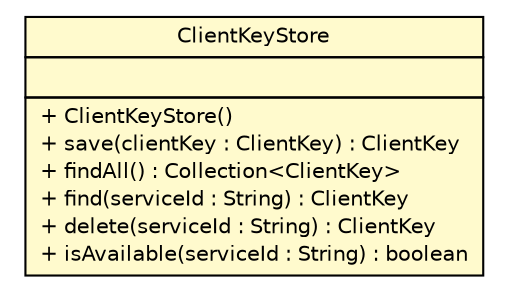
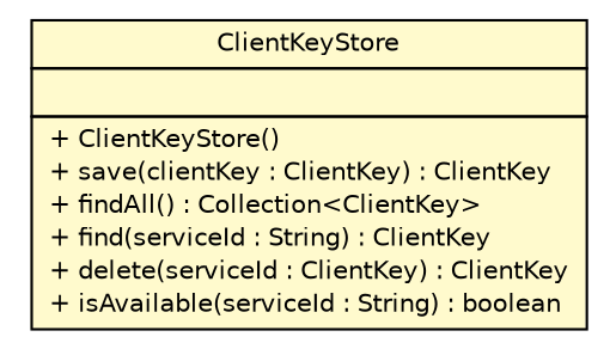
  digraph {
    nodesep=0.25
    ranksep=0.5
-   n1 [fontcolor=black fontname=Helvetica fontsize=10.0 label=<<table title="com.yirendai.oss.environment.admin.ClientKeyStore" border="0" cellborder="1" cellspacing="0" cellpadding="2" port="p" bgcolor="lemonChiffon" href="./ClientKeyStore.html"> 		<tr><td><table border="0" cellspacing="0" cellpadding="1"> <tr><td align="center" balign="center"> ClientKeyStore </td></tr> 		</table></td></tr> 		<tr><td><table border="0" cellspacing="0" cellpadding="1"> <tr><td align="left" balign="left">  </td></tr> 		</table></td></tr> 		<tr><td><table border="0" cellspacing="0" cellpadding="1"> <tr><td align="left" balign="left"> + ClientKeyStore() </td></tr> <tr><td align="left" balign="left"> + save(clientKey : ClientKey) : ClientKey </td></tr> <tr><td align="left" balign="left"> + findAll() : Collection&lt;ClientKey&gt; </td></tr> <tr><td align="left" balign="left"> + find(serviceId : String) : ClientKey </td></tr> <tr><td align="left" balign="left"> + delete(serviceId : String) : ClientKey </td></tr> <tr><td align="left" balign="left"> + isAvailable(serviceId : String) : boolean </td></tr> 		</table></td></tr> 		</table>> shape=plaintext]
+   n1 [fontcolor=black fontname=Helvetica fontsize=10.0 label=<<table title="com.yirendai.oss.environment.admin.ClientKeyStore" border="0" cellborder="1" cellspacing="0" cellpadding="2" port="p" bgcolor="lemonChiffon" href="./ClientKeyStore.html"> 		<tr><td><table border="0" cellspacing="0" cellpadding="1"> <tr><td align="center" balign="center"> ClientKeyStore </td></tr> 		</table></td></tr> 		<tr><td><table border="0" cellspacing="0" cellpadding="1"> <tr><td align="left" balign="left">  </td></tr> 		</table></td></tr> 		<tr><td><table border="0" cellspacing="0" cellpadding="1"> <tr><td align="left" balign="left"> + ClientKeyStore() </td></tr> <tr><td align="left" balign="left"> + save(clientKey : ClientKey) : ClientKey </td></tr> <tr><td align="left" balign="left"> + findAll() : Collection&lt;ClientKey&gt; </td></tr> <tr><td align="left" balign="left"> + find(serviceId : String) : ClientKey </td></tr> <tr><td align="left" balign="left"> + delete(serviceId : ClientKey) : ClientKey </td></tr> <tr><td align="left" balign="left"> + isAvailable(serviceId : String) : boolean </td></tr> 		</table></td></tr> 		</table>> shape=plaintext]
  }
